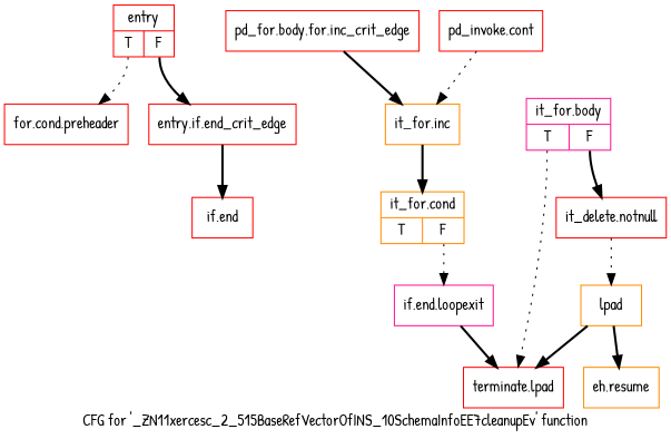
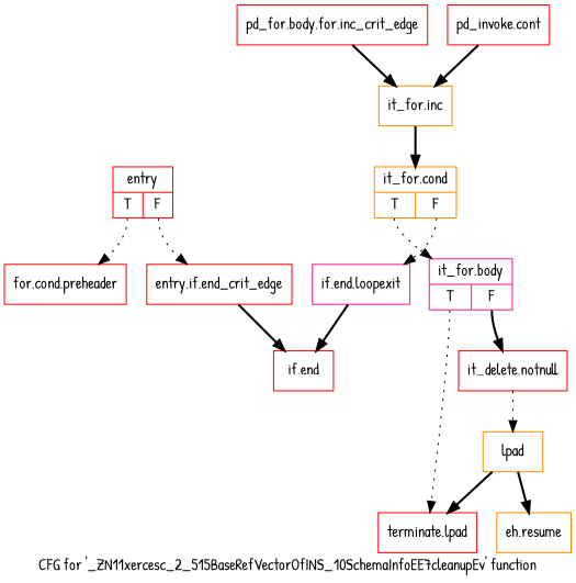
  digraph {
    fontname="Patrick Hand"
    label="CFG for '_ZN11xercesc_2_515BaseRefVectorOfINS_10SchemaInfoEE7cleanupEv' function"
    node [color=red fontname="Patrick Hand" shape=record]
    edge [fontname="Patrick Hand" style=bold]
    n1 [label="{entry|{<s0>T|<s1>F}}"]
    n2 [label="{for.cond.preheader}"]
    n3 [label="{entry.if.end_crit_edge}"]
    n4 [label="{if.end}"]
    n5 [color=darkorange label="{it_for.cond|{<s0>T|<s1>F}}"]
    n6 [color=deeppink label="{it_for.body|{<s0>T|<s1>F}}"]
    n7 [color=deeppink label="{if.end.loopexit}"]
    n8 [label="{it_delete.notnull}"]
    n9 [label="{terminate.lpad}"]
    n10 [label="{pd_for.body.for.inc_crit_edge}"]
    n11 [color=darkorange label="{it_for.inc}"]
    n12 [color=darkorange label="{lpad}"]
    n13 [label="{pd_invoke.cont}"]
    n14 [color=darkorange label="{eh.resume}"]
    n1 -> n2 [style=dotted tailport=s0]
-   n1 -> n3 [tailport=s1]
+   n1 -> n3 [style=dotted tailport=s1]
    n3 -> n4
+   n5 -> n6 [style=dotted tailport=s0]
    n5 -> n7 [style=dotted tailport=s1]
    n6 -> n8 [tailport=s1]
    n6 -> n9 [style=dotted tailport=s0]
-   n7 -> n9
+   n7 -> n4
    n8 -> n12 [style=dotted]
    n10 -> n11
    n11 -> n5
    n12 -> n9
    n12 -> n14
-   n13 -> n11 [style=dotted]
+   n13 -> n11
  }
